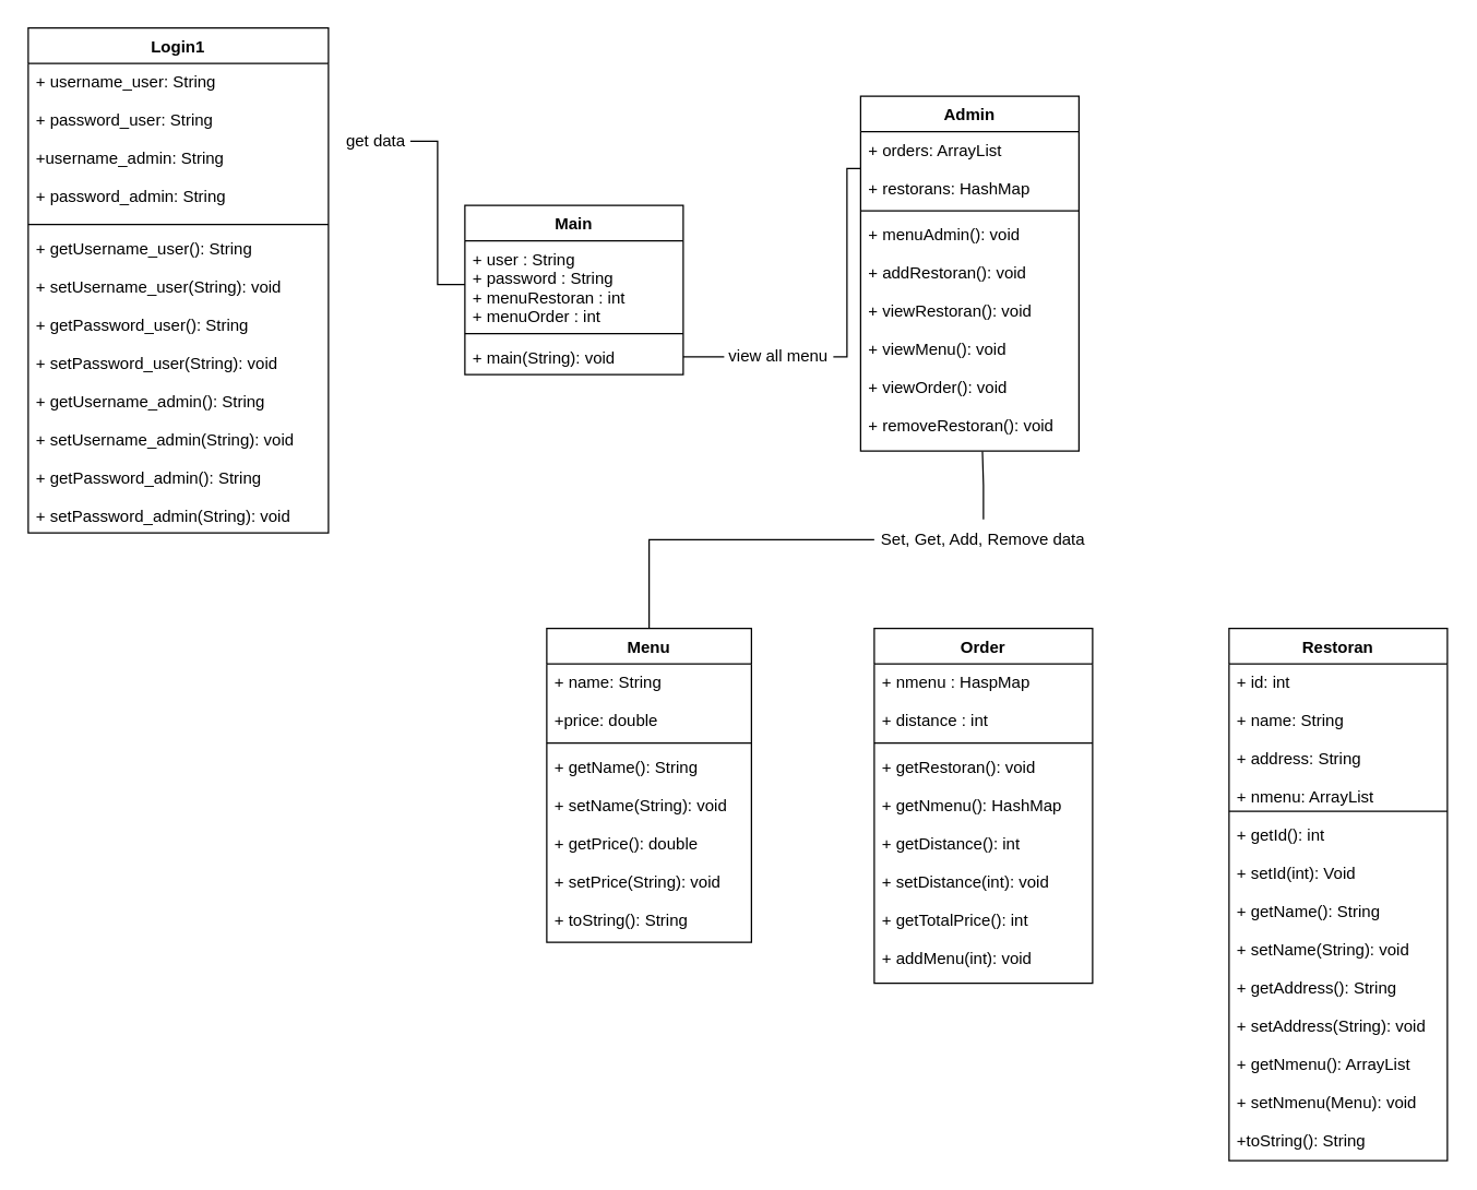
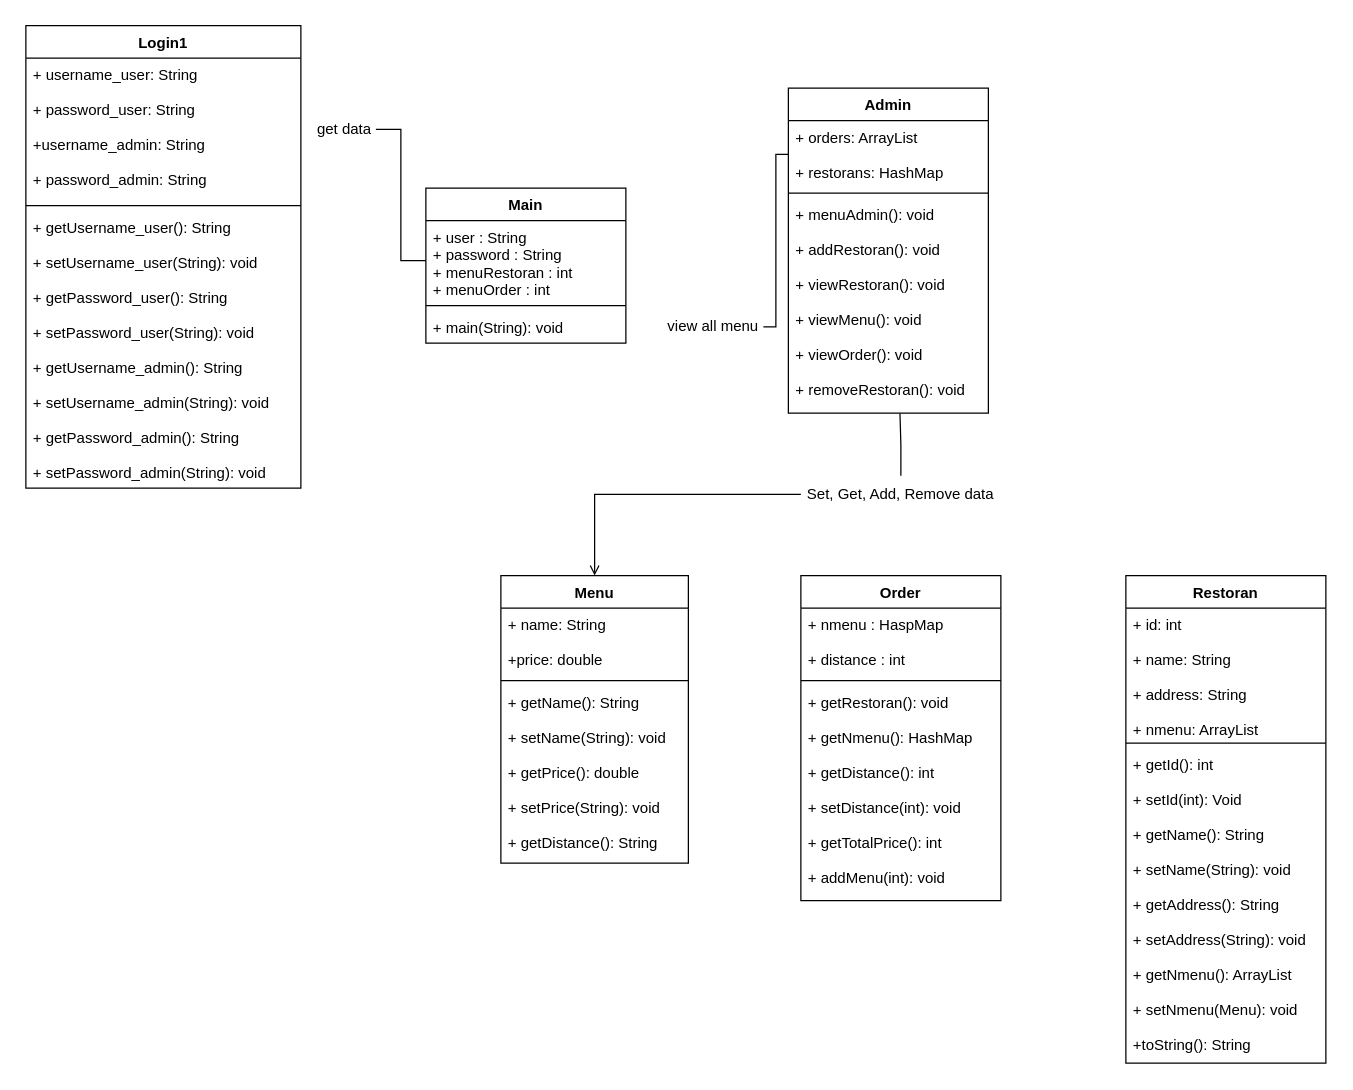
  <mxCell id="0" />
  <mxCell id="1" parent="0" />
  <mxCell id="2" value="Order" style="swimlane;fontStyle=1;align=center;verticalAlign=top;childLayout=stackLayout;horizontal=1;startSize=26;horizontalStack=0;resizeParent=1;resizeParentMax=0;resizeLast=0;collapsible=1;marginBottom=0;" parent="1" vertex="1"><mxGeometry x="640" y="460" width="160" height="260" as="geometry" /></mxCell>
  <mxCell id="3" value="+ nmenu : HaspMap&#10;&#10;+ distance : int&#10;&#10;" style="text;strokeColor=none;fillColor=none;align=left;verticalAlign=top;spacingLeft=4;spacingRight=4;overflow=hidden;rotatable=0;points=[[0,0.5],[1,0.5]];portConstraint=eastwest;" parent="2" vertex="1"><mxGeometry y="26" width="160" height="54" as="geometry" /></mxCell>
  <mxCell id="4" value="" style="line;strokeWidth=1;fillColor=none;align=left;verticalAlign=middle;spacingTop=-1;spacingLeft=3;spacingRight=3;rotatable=0;labelPosition=right;points=[];portConstraint=eastwest;" parent="2" vertex="1"><mxGeometry y="80" width="160" height="8" as="geometry" /></mxCell>
  <mxCell id="5" value="+ getRestoran(): void&#10;&#10;+ getNmenu(): HashMap&#10;&#10;+ getDistance(): int&#10;&#10;+ setDistance(int): void&#10;&#10;+ getTotalPrice(): int&#10;&#10;+ addMenu(int): void&#10;&#10;" style="text;strokeColor=none;fillColor=none;align=left;verticalAlign=top;spacingLeft=4;spacingRight=4;overflow=hidden;rotatable=0;points=[[0,0.5],[1,0.5]];portConstraint=eastwest;" parent="2" vertex="1"><mxGeometry y="88" width="160" height="172" as="geometry" /></mxCell>
  <mxCell id="6" value="Main" style="swimlane;fontStyle=1;align=center;verticalAlign=top;childLayout=stackLayout;horizontal=1;startSize=26;horizontalStack=0;resizeParent=1;resizeParentMax=0;resizeLast=0;collapsible=1;marginBottom=0;" parent="1" vertex="1"><mxGeometry x="340" y="150" width="160" height="124" as="geometry" /></mxCell>
  <mxCell id="7" value="+ user : String&#10;+ password : String&#10;+ menuRestoran : int&#10;+ menuOrder : int&#10;&#10;&#10;" style="text;strokeColor=none;fillColor=none;align=left;verticalAlign=top;spacingLeft=4;spacingRight=4;overflow=hidden;rotatable=0;points=[[0,0.5],[1,0.5]];portConstraint=eastwest;" parent="6" vertex="1"><mxGeometry y="26" width="160" height="64" as="geometry" /></mxCell>
  <mxCell id="8" value="" style="line;strokeWidth=1;fillColor=none;align=left;verticalAlign=middle;spacingTop=-1;spacingLeft=3;spacingRight=3;rotatable=0;labelPosition=right;points=[];portConstraint=eastwest;" parent="6" vertex="1"><mxGeometry y="90" width="160" height="8" as="geometry" /></mxCell>
  <mxCell id="9" value="+ main(String): void" style="text;strokeColor=none;fillColor=none;align=left;verticalAlign=top;spacingLeft=4;spacingRight=4;overflow=hidden;rotatable=0;points=[[0,0.5],[1,0.5]];portConstraint=eastwest;" parent="6" vertex="1"><mxGeometry y="98" width="160" height="26" as="geometry" /></mxCell>
  <mxCell id="10" value="Menu" style="swimlane;fontStyle=1;align=center;verticalAlign=top;childLayout=stackLayout;horizontal=1;startSize=26;horizontalStack=0;resizeParent=1;resizeParentMax=0;resizeLast=0;collapsible=1;marginBottom=0;" parent="1" vertex="1"><mxGeometry x="400" y="460" width="150" height="230" as="geometry" /></mxCell>
  <mxCell id="11" value="+ name: String&#10;&#10;+price: double" style="text;strokeColor=none;fillColor=none;align=left;verticalAlign=top;spacingLeft=4;spacingRight=4;overflow=hidden;rotatable=0;points=[[0,0.5],[1,0.5]];portConstraint=eastwest;" parent="10" vertex="1"><mxGeometry y="26" width="150" height="54" as="geometry" /></mxCell>
  <mxCell id="12" value="" style="line;strokeWidth=1;fillColor=none;align=left;verticalAlign=middle;spacingTop=-1;spacingLeft=3;spacingRight=3;rotatable=0;labelPosition=right;points=[];portConstraint=eastwest;" parent="10" vertex="1"><mxGeometry y="80" width="150" height="8" as="geometry" /></mxCell>
- <mxCell id="13" value="+ getName(): String&#10;&#10;+ setName(String): void&#10;&#10;+ getPrice(): double&#10;&#10;+ setPrice(String): void&#10;&#10;+ toString(): String" style="text;strokeColor=none;fillColor=none;align=left;verticalAlign=top;spacingLeft=4;spacingRight=4;overflow=hidden;rotatable=0;points=[[0,0.5],[1,0.5]];portConstraint=eastwest;" parent="10" vertex="1"><mxGeometry y="88" width="150" height="142" as="geometry" /></mxCell>
+ <mxCell id="13" value="+ getName(): String&#10;&#10;+ setName(String): void&#10;&#10;+ getPrice(): double&#10;&#10;+ setPrice(String): void&#10;&#10;+ getDistance(): String" style="text;strokeColor=none;fillColor=none;align=left;verticalAlign=top;spacingLeft=4;spacingRight=4;overflow=hidden;rotatable=0;points=[[0,0.5],[1,0.5]];portConstraint=eastwest;" parent="10" vertex="1"><mxGeometry y="88" width="150" height="142" as="geometry" /></mxCell>
  <mxCell id="14" value="Admin" style="swimlane;fontStyle=1;align=center;verticalAlign=top;childLayout=stackLayout;horizontal=1;startSize=26;horizontalStack=0;resizeParent=1;resizeParentMax=0;resizeLast=0;collapsible=1;marginBottom=0;" parent="1" vertex="1"><mxGeometry x="630" y="70" width="160" height="260" as="geometry" /></mxCell>
  <mxCell id="15" value="+ orders: ArrayList&#10;&#10;+ restorans: HashMap" style="text;strokeColor=none;fillColor=none;align=left;verticalAlign=top;spacingLeft=4;spacingRight=4;overflow=hidden;rotatable=0;points=[[0,0.5],[1,0.5]];portConstraint=eastwest;" parent="14" vertex="1"><mxGeometry y="26" width="160" height="54" as="geometry" /></mxCell>
  <mxCell id="16" value="" style="line;strokeWidth=1;fillColor=none;align=left;verticalAlign=middle;spacingTop=-1;spacingLeft=3;spacingRight=3;rotatable=0;labelPosition=right;points=[];portConstraint=eastwest;" parent="14" vertex="1"><mxGeometry y="80" width="160" height="8" as="geometry" /></mxCell>
  <mxCell id="17" value="+ menuAdmin(): void&#10;&#10;+ addRestoran(): void&#10;&#10;+ viewRestoran(): void&#10;&#10;+ viewMenu(): void&#10;&#10;+ viewOrder(): void&#10;&#10;+ removeRestoran(): void" style="text;strokeColor=none;fillColor=none;align=left;verticalAlign=top;spacingLeft=4;spacingRight=4;overflow=hidden;rotatable=0;points=[[0,0.5],[1,0.5]];portConstraint=eastwest;" parent="14" vertex="1"><mxGeometry y="88" width="160" height="172" as="geometry" /></mxCell>
  <mxCell id="18" value="Login1" style="swimlane;fontStyle=1;align=center;verticalAlign=top;childLayout=stackLayout;horizontal=1;startSize=26;horizontalStack=0;resizeParent=1;resizeParentMax=0;resizeLast=0;collapsible=1;marginBottom=0;" parent="1" vertex="1"><mxGeometry x="20" y="20" width="220" height="370" as="geometry" /></mxCell>
  <mxCell id="19" value="+ username_user: String&#10;&#10;+ password_user: String&#10;&#10;+username_admin: String&#10;&#10;+ password_admin: String" style="text;strokeColor=none;fillColor=none;align=left;verticalAlign=top;spacingLeft=4;spacingRight=4;overflow=hidden;rotatable=0;points=[[0,0.5],[1,0.5]];portConstraint=eastwest;" parent="18" vertex="1"><mxGeometry y="26" width="220" height="114" as="geometry" /></mxCell>
  <mxCell id="20" value="" style="line;strokeWidth=1;fillColor=none;align=left;verticalAlign=middle;spacingTop=-1;spacingLeft=3;spacingRight=3;rotatable=0;labelPosition=right;points=[];portConstraint=eastwest;" parent="18" vertex="1"><mxGeometry y="140" width="220" height="8" as="geometry" /></mxCell>
  <mxCell id="21" value="+ getUsername_user(): String&#10;&#10;+ setUsername_user(String): void&#10;&#10;+ getPassword_user(): String&#10;&#10;+ setPassword_user(String): void&#10;&#10;+ getUsername_admin(): String&#10;&#10;+ setUsername_admin(String): void&#10;&#10;+ getPassword_admin(): String&#10;&#10;+ setPassword_admin(String): void" style="text;strokeColor=none;fillColor=none;align=left;verticalAlign=top;spacingLeft=4;spacingRight=4;overflow=hidden;rotatable=0;points=[[0,0.5],[1,0.5]];portConstraint=eastwest;fontStyle=0" parent="18" vertex="1"><mxGeometry y="148" width="220" height="222" as="geometry" /></mxCell>
  <mxCell id="22" value="Restoran" style="swimlane;fontStyle=1;align=center;verticalAlign=top;childLayout=stackLayout;horizontal=1;startSize=26;horizontalStack=0;resizeParent=1;resizeParentMax=0;resizeLast=0;collapsible=1;marginBottom=0;" parent="1" vertex="1"><mxGeometry x="900" y="460" width="160" height="390" as="geometry" /></mxCell>
  <mxCell id="23" value="+ id: int&#10;&#10;+ name: String&#10;&#10;+ address: String&#10;&#10;+ nmenu: ArrayList" style="text;strokeColor=none;fillColor=none;align=left;verticalAlign=top;spacingLeft=4;spacingRight=4;overflow=hidden;rotatable=0;points=[[0,0.5],[1,0.5]];portConstraint=eastwest;" parent="22" vertex="1"><mxGeometry y="26" width="160" height="104" as="geometry" /></mxCell>
  <mxCell id="24" value="" style="line;strokeWidth=1;fillColor=none;align=left;verticalAlign=middle;spacingTop=-1;spacingLeft=3;spacingRight=3;rotatable=0;labelPosition=right;points=[];portConstraint=eastwest;" parent="22" vertex="1"><mxGeometry y="130" width="160" height="8" as="geometry" /></mxCell>
  <mxCell id="25" value="+ getId(): int&#10;&#10;+ setId(int): Void&#10;&#10;+ getName(): String&#10;&#10;+ setName(String): void&#10;&#10;+ getAddress(): String&#10;&#10;+ setAddress(String): void&#10;&#10;+ getNmenu(): ArrayList&#10;&#10;+ setNmenu(Menu): void&#10;&#10;+toString(): String" style="text;strokeColor=none;fillColor=none;align=left;verticalAlign=top;spacingLeft=4;spacingRight=4;overflow=hidden;rotatable=0;points=[[0,0.5],[1,0.5]];portConstraint=eastwest;" parent="22" vertex="1"><mxGeometry y="138" width="160" height="252" as="geometry" /></mxCell>
  <mxCell id="26" style="edgeStyle=orthogonalEdgeStyle;rounded=0;orthogonalLoop=1;jettySize=auto;html=1;exitX=1;exitY=0.5;exitDx=0;exitDy=0;entryX=0;entryY=0.5;entryDx=0;entryDy=0;endArrow=none;endFill=0;" parent="1" source="29" target="7" edge="1"><mxGeometry relative="1" as="geometry"><Array as="points"><mxPoint x="320" y="103" /><mxPoint x="320" y="208" /></Array></mxGeometry></mxCell>
  <mxCell id="27" style="edgeStyle=orthogonalEdgeStyle;rounded=0;orthogonalLoop=1;jettySize=auto;html=1;exitX=1;exitY=0.5;exitDx=0;exitDy=0;endArrow=none;endFill=0;" parent="1" source="30" target="15" edge="1"><mxGeometry relative="1" as="geometry"><Array as="points"><mxPoint x="620" y="261" /><mxPoint x="620" y="123" /></Array></mxGeometry></mxCell>
  <mxCell id="28" style="edgeStyle=orthogonalEdgeStyle;rounded=0;orthogonalLoop=1;jettySize=auto;html=1;exitX=0.5;exitY=0;exitDx=0;exitDy=0;entryX=0.558;entryY=1.002;entryDx=0;entryDy=0;entryPerimeter=0;endArrow=none;endFill=0;" parent="1" source="32" target="17" edge="1"><mxGeometry relative="1" as="geometry" /></mxCell>
  <mxCell id="29" value="get data" style="text;html=1;align=center;verticalAlign=middle;whiteSpace=wrap;rounded=0;" vertex="1" parent="1"><mxGeometry x="250" y="88" width="50" height="30" as="geometry" /></mxCell>
  <mxCell id="30" value="view all menu" style="text;html=1;align=center;verticalAlign=middle;whiteSpace=wrap;rounded=0;" vertex="1" parent="1"><mxGeometry x="530" y="246" width="80" height="30" as="geometry" /></mxCell>
- <mxCell id="31" style="edgeStyle=orthogonalEdgeStyle;rounded=0;orthogonalLoop=1;jettySize=auto;html=1;exitX=0;exitY=0.5;exitDx=0;exitDy=0;endArrow=none;endFill=0;" edge="1" parent="1" source="32" target="10"><mxGeometry relative="1" as="geometry" /></mxCell>
+ <mxCell id="31" style="edgeStyle=orthogonalEdgeStyle;rounded=0;orthogonalLoop=1;jettySize=auto;html=1;exitX=0;exitY=0.5;exitDx=0;exitDy=0;endArrow=open;endFill=0;" edge="1" parent="1" source="32" target="10"><mxGeometry relative="1" as="geometry" /></mxCell>
  <mxCell id="32" value="Set, Get, Add, Remove data" style="text;html=1;align=center;verticalAlign=middle;whiteSpace=wrap;rounded=0;" vertex="1" parent="1"><mxGeometry x="640" y="380" width="160" height="30" as="geometry" /></mxCell>
- <mxCell id="33" style="edgeStyle=orthogonalEdgeStyle;rounded=0;orthogonalLoop=1;jettySize=auto;html=1;exitX=1;exitY=0.5;exitDx=0;exitDy=0;endArrow=none;endFill=0;" edge="1" parent="1" source="9" target="30"><mxGeometry relative="1" as="geometry" /></mxCell>
